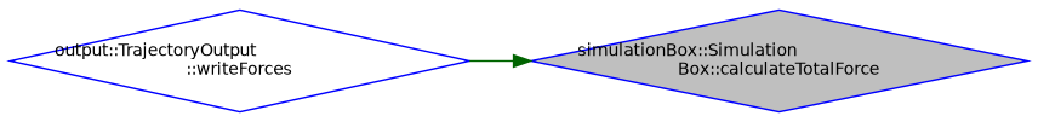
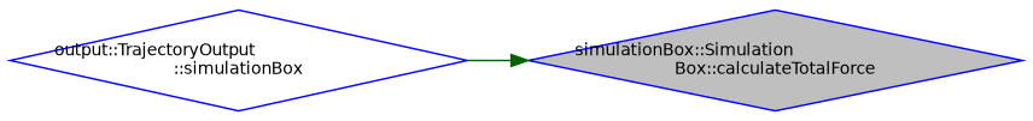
  digraph {
    rankdir=RL
    node [color=blue fontname=Helvetica fontsize=10 shape=diamond style=filled]
    n1 [fillcolor=grey75 fontcolor=black height=0.2 label="simulationBox::Simulation\lBox::calculateTotalForce" width=0.4]
-   n2 [fillcolor=white height=0.2 label="output::TrajectoryOutput\l::writeForces" width=0.4]
+   n2 [fillcolor=white height=0.2 label="output::TrajectoryOutput\l::simulationBox" width=0.4]
    n1 -> n2 [color=darkgreen dir=back fontname=Helvetica fontsize=10 labelfontname=Helvetica labelfontsize=10 style=solid]
  }
